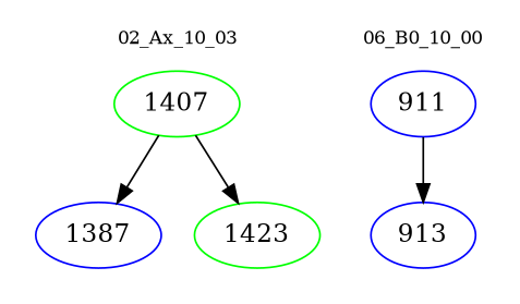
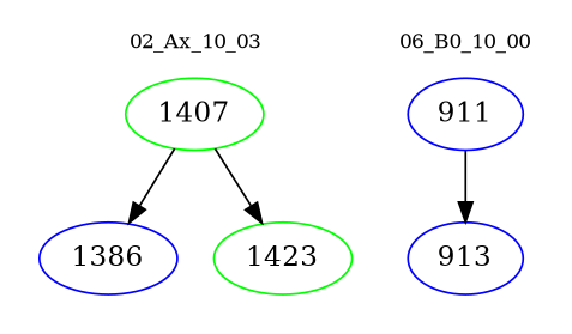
  digraph {
    node [color=blue]
    edge [color=black]
    n1 [color=green label=1407]
-   n2 [label=1387]
+   n2 [label=1386]
    n3 [color=green label=1423]
    n4 [label=911]
    n5 [label=913]
    subgraph cluster_1 {
      color=white
      fontsize=10
      label="02_Ax_10_03"
      n1
      n2
      n3
    }
    subgraph cluster_2 {
      color=white
      fontsize=10
      label="06_B0_10_00"
      n4
      n5
    }
    n1 -> n2
    n1 -> n3
    n4 -> n5
  }
